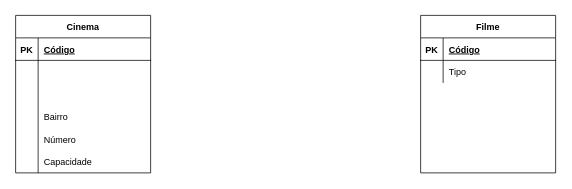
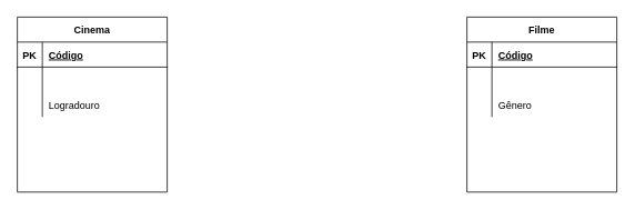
  <mxCell id="0" />
  <mxCell id="1" parent="0" />
  <mxCell id="2" value="Cinema" style="shape=table;startSize=30;container=1;collapsible=1;childLayout=tableLayout;fixedRows=1;rowLines=0;fontStyle=1;align=center;resizeLast=1;" vertex="1" parent="1"><mxGeometry x="20" y="20" width="180" height="210" as="geometry" /></mxCell>
  <mxCell id="3" value="" style="shape=partialRectangle;collapsible=0;dropTarget=0;pointerEvents=0;fillColor=none;top=0;left=0;bottom=1;right=0;points=[[0,0.5],[1,0.5]];portConstraint=eastwest;" vertex="1" parent="2"><mxGeometry y="30" width="180" height="30" as="geometry" /></mxCell>
  <mxCell id="4" value="PK" style="shape=partialRectangle;connectable=0;fillColor=none;top=0;left=0;bottom=0;right=0;fontStyle=1;overflow=hidden;" vertex="1" parent="3"><mxGeometry width="30" height="30" as="geometry" /></mxCell>
  <mxCell id="5" value="Código" style="shape=partialRectangle;connectable=0;fillColor=none;top=0;left=0;bottom=0;right=0;align=left;spacingLeft=6;fontStyle=5;overflow=hidden;" vertex="1" parent="3"><mxGeometry x="30" width="150" height="30" as="geometry" /></mxCell>
  <mxCell id="6" value="" style="shape=partialRectangle;collapsible=0;dropTarget=0;pointerEvents=0;fillColor=none;top=0;left=0;bottom=0;right=0;points=[[0,0.5],[1,0.5]];portConstraint=eastwest;" vertex="1" parent="2"><mxGeometry y="60" width="180" height="30" as="geometry" /></mxCell>
  <mxCell id="7" value="" style="shape=partialRectangle;connectable=0;fillColor=none;top=0;left=0;bottom=0;right=0;editable=1;overflow=hidden;" vertex="1" parent="6"><mxGeometry width="30" height="30" as="geometry" /></mxCell>
  <mxCell id="8" value="" style="shape=partialRectangle;collapsible=0;dropTarget=0;pointerEvents=0;fillColor=none;top=0;left=0;bottom=0;right=0;points=[[0,0.5],[1,0.5]];portConstraint=eastwest;" vertex="1" parent="2"><mxGeometry y="90" width="180" height="30" as="geometry" /></mxCell>
  <mxCell id="9" value="" style="shape=partialRectangle;connectable=0;fillColor=none;top=0;left=0;bottom=0;right=0;editable=1;overflow=hidden;" vertex="1" parent="8"><mxGeometry width="30" height="30" as="geometry" /></mxCell>
+ <mxCell id="10" value="Logradouro" style="shape=partialRectangle;connectable=0;fillColor=none;top=0;left=0;bottom=0;right=0;align=left;spacingLeft=6;overflow=hidden;" vertex="1" parent="8"><mxGeometry x="30" width="150" height="30" as="geometry" /></mxCell>
  <mxCell id="11" value="" style="shape=partialRectangle;collapsible=0;dropTarget=0;pointerEvents=0;fillColor=none;top=0;left=0;bottom=0;right=0;points=[[0,0.5],[1,0.5]];portConstraint=eastwest;" vertex="1" parent="2"><mxGeometry y="120" width="180" height="30" as="geometry" /></mxCell>
  <mxCell id="12" value="" style="shape=partialRectangle;connectable=0;fillColor=none;top=0;left=0;bottom=0;right=0;editable=1;overflow=hidden;" vertex="1" parent="11"><mxGeometry width="30" height="30" as="geometry" /></mxCell>
- <mxCell id="13" value="Bairro" style="shape=partialRectangle;connectable=0;fillColor=none;top=0;left=0;bottom=0;right=0;align=left;spacingLeft=6;overflow=hidden;" vertex="1" parent="11"><mxGeometry x="30" width="150" height="30" as="geometry" /></mxCell>
  <mxCell id="14" value="" style="shape=partialRectangle;collapsible=0;dropTarget=0;pointerEvents=0;fillColor=none;top=0;left=0;bottom=0;right=0;points=[[0,0.5],[1,0.5]];portConstraint=eastwest;" vertex="1" parent="2"><mxGeometry y="150" width="180" height="30" as="geometry" /></mxCell>
  <mxCell id="15" value="" style="shape=partialRectangle;connectable=0;fillColor=none;top=0;left=0;bottom=0;right=0;editable=1;overflow=hidden;" vertex="1" parent="14"><mxGeometry width="30" height="30" as="geometry" /></mxCell>
- <mxCell id="16" value="Número" style="shape=partialRectangle;connectable=0;fillColor=none;top=0;left=0;bottom=0;right=0;align=left;spacingLeft=6;overflow=hidden;" vertex="1" parent="14"><mxGeometry x="30" width="150" height="30" as="geometry" /></mxCell>
  <mxCell id="17" value="" style="shape=partialRectangle;collapsible=0;dropTarget=0;pointerEvents=0;fillColor=none;top=0;left=0;bottom=0;right=0;points=[[0,0.5],[1,0.5]];portConstraint=eastwest;" vertex="1" parent="2"><mxGeometry y="180" width="180" height="30" as="geometry" /></mxCell>
  <mxCell id="18" value="" style="shape=partialRectangle;connectable=0;fillColor=none;top=0;left=0;bottom=0;right=0;editable=1;overflow=hidden;" vertex="1" parent="17"><mxGeometry width="30" height="30" as="geometry" /></mxCell>
- <mxCell id="19" value="Capacidade" style="shape=partialRectangle;connectable=0;fillColor=none;top=0;left=0;bottom=0;right=0;align=left;spacingLeft=6;overflow=hidden;" vertex="1" parent="17"><mxGeometry x="30" width="150" height="30" as="geometry" /></mxCell>
  <mxCell id="20" value="Filme" style="shape=table;startSize=30;container=1;collapsible=1;childLayout=tableLayout;fixedRows=1;rowLines=0;fontStyle=1;align=center;resizeLast=1;" vertex="1" parent="1"><mxGeometry x="560" y="20" width="180" height="210" as="geometry" /></mxCell>
  <mxCell id="21" value="" style="shape=partialRectangle;collapsible=0;dropTarget=0;pointerEvents=0;fillColor=none;top=0;left=0;bottom=1;right=0;points=[[0,0.5],[1,0.5]];portConstraint=eastwest;" vertex="1" parent="20"><mxGeometry y="30" width="180" height="30" as="geometry" /></mxCell>
  <mxCell id="22" value="PK" style="shape=partialRectangle;connectable=0;fillColor=none;top=0;left=0;bottom=0;right=0;fontStyle=1;overflow=hidden;" vertex="1" parent="21"><mxGeometry width="30" height="30" as="geometry" /></mxCell>
  <mxCell id="23" value="Código" style="shape=partialRectangle;connectable=0;fillColor=none;top=0;left=0;bottom=0;right=0;align=left;spacingLeft=6;fontStyle=5;overflow=hidden;" vertex="1" parent="21"><mxGeometry x="30" width="150" height="30" as="geometry" /></mxCell>
  <mxCell id="24" value="" style="shape=partialRectangle;collapsible=0;dropTarget=0;pointerEvents=0;fillColor=none;top=0;left=0;bottom=0;right=0;points=[[0,0.5],[1,0.5]];portConstraint=eastwest;" vertex="1" parent="20"><mxGeometry y="60" width="180" height="30" as="geometry" /></mxCell>
  <mxCell id="25" value="" style="shape=partialRectangle;connectable=0;fillColor=none;top=0;left=0;bottom=0;right=0;editable=1;overflow=hidden;" vertex="1" parent="24"><mxGeometry width="30" height="30" as="geometry" /></mxCell>
- <mxCell id="26" value="Tipo" style="shape=partialRectangle;connectable=0;fillColor=none;top=0;left=0;bottom=0;right=0;align=left;spacingLeft=6;overflow=hidden;" vertex="1" parent="24"><mxGeometry x="30" width="150" height="30" as="geometry" /></mxCell>
  <mxCell id="27" value="" style="shape=partialRectangle;collapsible=0;dropTarget=0;pointerEvents=0;fillColor=none;top=0;left=0;bottom=0;right=0;points=[[0,0.5],[1,0.5]];portConstraint=eastwest;" vertex="1" parent="20"><mxGeometry y="90" width="180" height="30" as="geometry" /></mxCell>
  <mxCell id="28" value="" style="shape=partialRectangle;connectable=0;fillColor=none;top=0;left=0;bottom=0;right=0;editable=1;overflow=hidden;" vertex="1" parent="27"><mxGeometry width="30" height="30" as="geometry" /></mxCell>
+ <mxCell id="29" value="Gênero" style="shape=partialRectangle;connectable=0;fillColor=none;top=0;left=0;bottom=0;right=0;align=left;spacingLeft=6;overflow=hidden;" vertex="1" parent="27"><mxGeometry x="30" width="150" height="30" as="geometry" /></mxCell>
  <mxCell id="30" value="" style="shape=partialRectangle;collapsible=0;dropTarget=0;pointerEvents=0;fillColor=none;top=0;left=0;bottom=0;right=0;points=[[0,0.5],[1,0.5]];portConstraint=eastwest;" vertex="1" parent="20"><mxGeometry y="120" width="180" height="30" as="geometry" /></mxCell>
  <mxCell id="31" value="" style="shape=partialRectangle;connectable=0;fillColor=none;top=0;left=0;bottom=0;right=0;editable=1;overflow=hidden;" vertex="1" parent="30"><mxGeometry width="30" height="30" as="geometry" /></mxCell>
  <mxCell id="32" value="" style="shape=partialRectangle;collapsible=0;dropTarget=0;pointerEvents=0;fillColor=none;top=0;left=0;bottom=0;right=0;points=[[0,0.5],[1,0.5]];portConstraint=eastwest;" vertex="1" parent="20"><mxGeometry y="150" width="180" height="30" as="geometry" /></mxCell>
  <mxCell id="33" value="" style="shape=partialRectangle;connectable=0;fillColor=none;top=0;left=0;bottom=0;right=0;editable=1;overflow=hidden;" vertex="1" parent="32"><mxGeometry width="30" height="30" as="geometry" /></mxCell>
  <mxCell id="34" value="" style="shape=partialRectangle;collapsible=0;dropTarget=0;pointerEvents=0;fillColor=none;top=0;left=0;bottom=0;right=0;points=[[0,0.5],[1,0.5]];portConstraint=eastwest;" vertex="1" parent="20"><mxGeometry y="180" width="180" height="30" as="geometry" /></mxCell>
  <mxCell id="35" value="" style="shape=partialRectangle;connectable=0;fillColor=none;top=0;left=0;bottom=0;right=0;editable=1;overflow=hidden;" vertex="1" parent="34"><mxGeometry width="30" height="30" as="geometry" /></mxCell>
